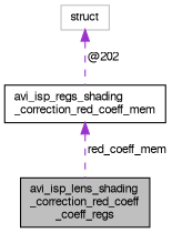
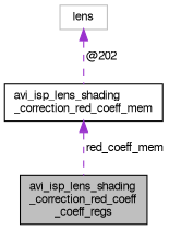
  digraph {
    node [color=black fillcolor=white fontname=FreeSans fontsize=10 shape=record style=filled]
    edge [color=darkorchid3 dir=back fontname=FreeSans fontsize=10 labelfontname=FreeSans labelfontsize=10 style=dashed]
    n1 [fillcolor=grey75 fontcolor=black height=0.2 label="avi_isp_lens_shading\l_correction_red_coeff\l_coeff_regs" width=0.4]
-   n2 [height=0.2 label="avi_isp_regs_shading\l_correction_red_coeff_mem" width=0.4]
-   n3 [color=grey75 height=0.2 label=struct width=0.4]
+   n2 [height=0.2 label="avi_isp_lens_shading\l_correction_red_coeff_mem" width=0.4]
+   n3 [color=grey75 height=0.2 label=lens width=0.4]
    n2 -> n1 [label=" red_coeff_mem"]
    n3 -> n2 [label=" @202"]
  }
